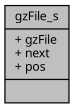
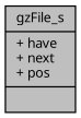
  digraph {
    fontname="Noto Sans"
-   n1 [color=black fillcolor=grey75 fontcolor=black fontname="Noto Sans" fontsize=10 height=0.2 label="{gzFile_s\n|+ gzFile\l+ next\l+ pos\l|}" shape=record style=filled width=0.4]
+   n1 [color=black fillcolor=grey75 fontcolor=black fontname="Noto Sans" fontsize=10 height=0.2 label="{gzFile_s\n|+ have\l+ next\l+ pos\l|}" shape=record style=filled width=0.4]
  }
